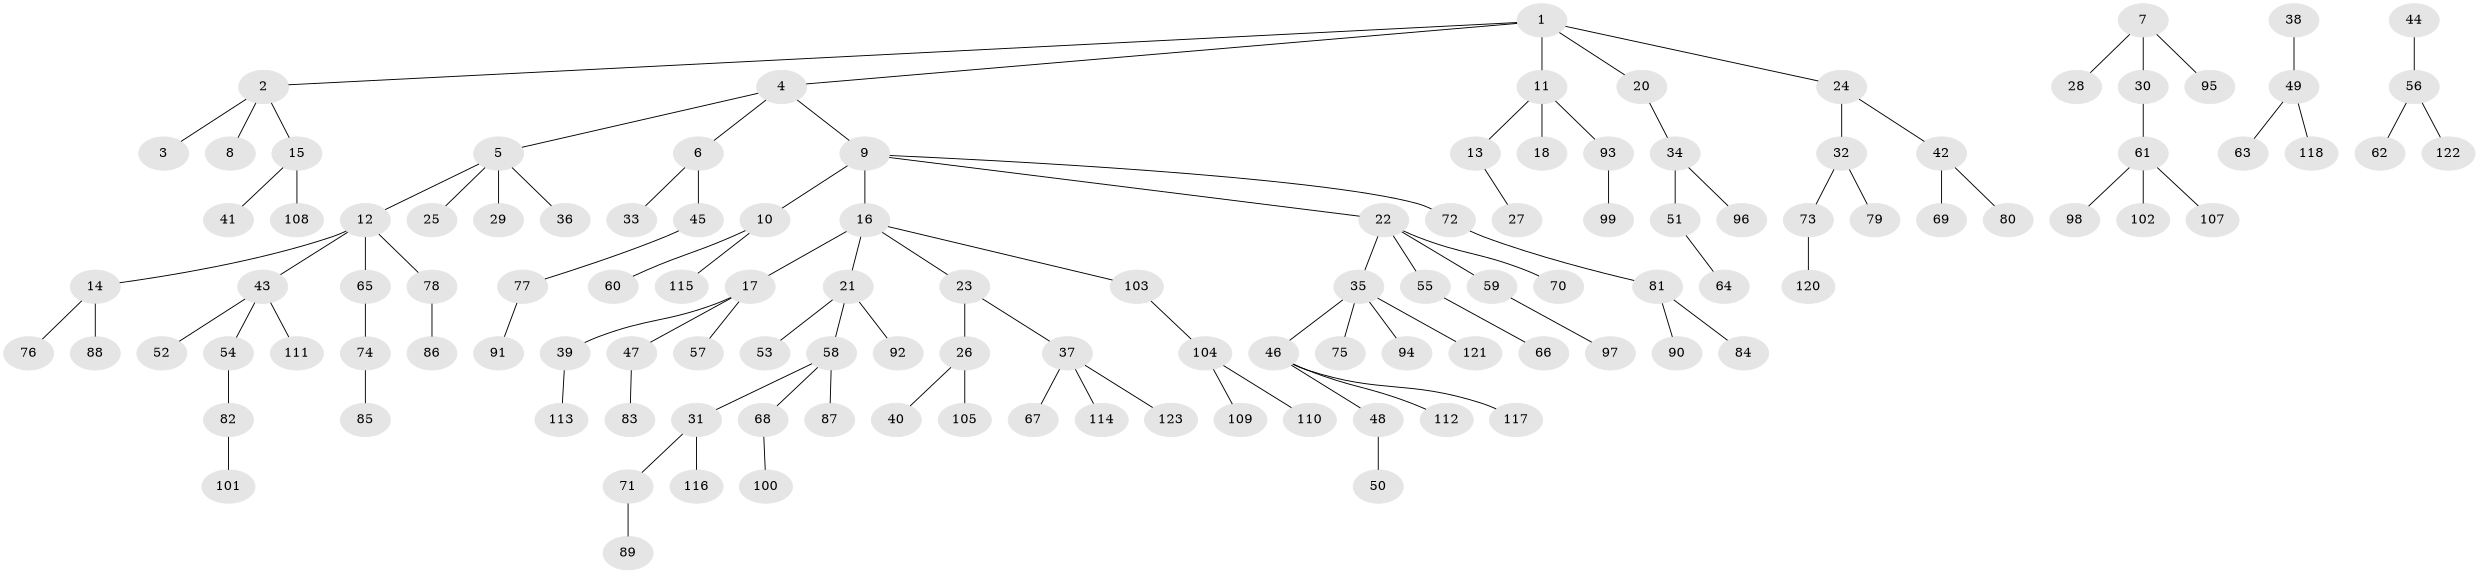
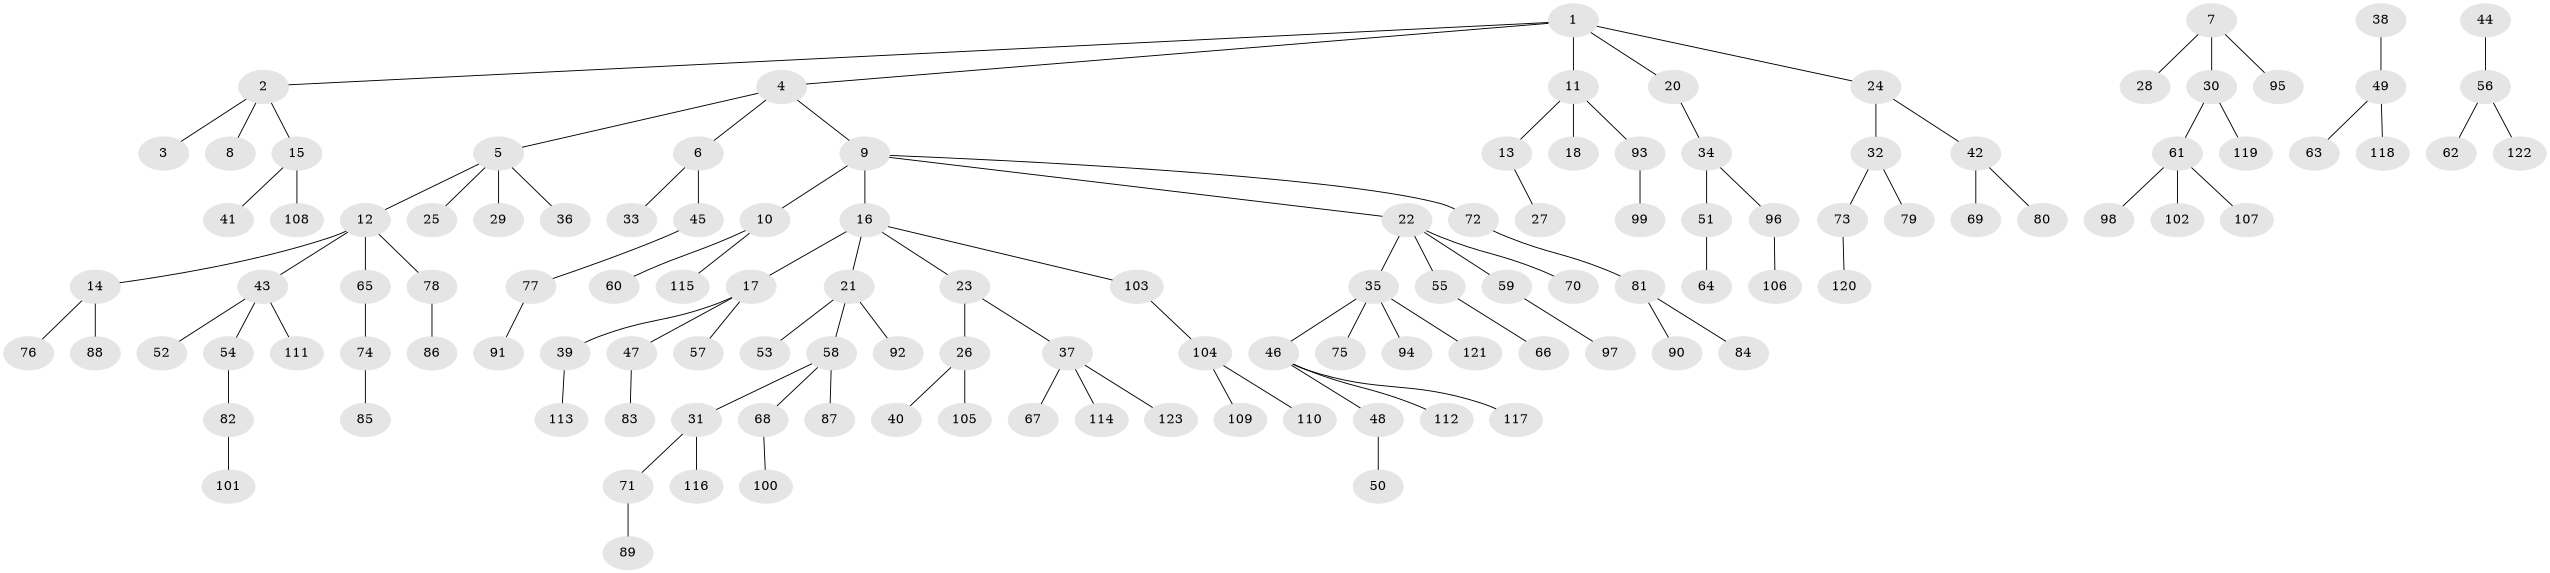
  graph {
    node [color=gray90 style=filled]
    1
    2
    4
    11
    20
    24
    3
    8
    15
    5
    6
    9
    13
    18
    93
    34
    32
    42
    41
    108
    12
    25
    29
    36
    33
    45
    7
    28
    30
    95
    10
    16
    22
    72
    14
    43
    65
    78
    77
    61
+   119
    60
    115
    17
    21
    23
    103
    35
    55
    59
    70
    81
    27
    99
    76
    88
    52
    54
    111
    74
    86
    39
    47
    57
    53
    58
    92
    26
    37
    104
    113
    83
    38
    49
    44
    56
    51
    96
    31
    71
    116
    68
    87
    46
    75
    94
    121
    66
    97
    40
    105
    67
    114
    123
    73
    79
    69
    80
    98
    102
    107
    89
    120
    64
+   106
    48
    112
    117
    63
    118
    82
    62
    122
    91
    50
    101
    100
    85
    90
    84
    109
    110
    1 -- 2
    1 -- 4
    1 -- 11
    1 -- 20
    1 -- 24
    2 -- 3
    2 -- 8
    2 -- 15
    4 -- 5
    4 -- 6
    4 -- 9
    11 -- 13
    11 -- 18
    11 -- 93
    20 -- 34
    24 -- 32
    24 -- 42
    15 -- 41
    15 -- 108
    5 -- 12
    5 -- 25
    5 -- 29
    5 -- 36
    6 -- 33
    6 -- 45
    9 -- 10
    9 -- 16
    9 -- 22
    9 -- 72
    13 -- 27
    93 -- 99
    34 -- 51
    34 -- 96
    32 -- 73
    32 -- 79
    42 -- 69
    42 -- 80
    12 -- 14
    12 -- 43
    12 -- 65
    12 -- 78
    45 -- 77
    7 -- 28
    7 -- 30
    7 -- 95
    30 -- 61
+   30 -- 119
    10 -- 60
    10 -- 115
    16 -- 17
    16 -- 21
    16 -- 23
    16 -- 103
    22 -- 35
    22 -- 55
    22 -- 59
    22 -- 70
    72 -- 81
    14 -- 76
    14 -- 88
    43 -- 52
    43 -- 54
    43 -- 111
    65 -- 74
    78 -- 86
    77 -- 91
    61 -- 98
    61 -- 102
    61 -- 107
    17 -- 39
    17 -- 47
    17 -- 57
    21 -- 53
    21 -- 58
    21 -- 92
    23 -- 26
    23 -- 37
    103 -- 104
    35 -- 46
    35 -- 75
    35 -- 94
    35 -- 121
    55 -- 66
    59 -- 97
    81 -- 90
    81 -- 84
    54 -- 82
    74 -- 85
    39 -- 113
    47 -- 83
    58 -- 31
    58 -- 68
    58 -- 87
    26 -- 40
    26 -- 105
    37 -- 67
    37 -- 114
    37 -- 123
    104 -- 109
    104 -- 110
    38 -- 49
    49 -- 63
    49 -- 118
    44 -- 56
    56 -- 62
    56 -- 122
    51 -- 64
+   96 -- 106
    31 -- 71
    31 -- 116
    71 -- 89
    68 -- 100
    46 -- 48
    46 -- 112
    46 -- 117
    73 -- 120
    48 -- 50
    82 -- 101
  }
